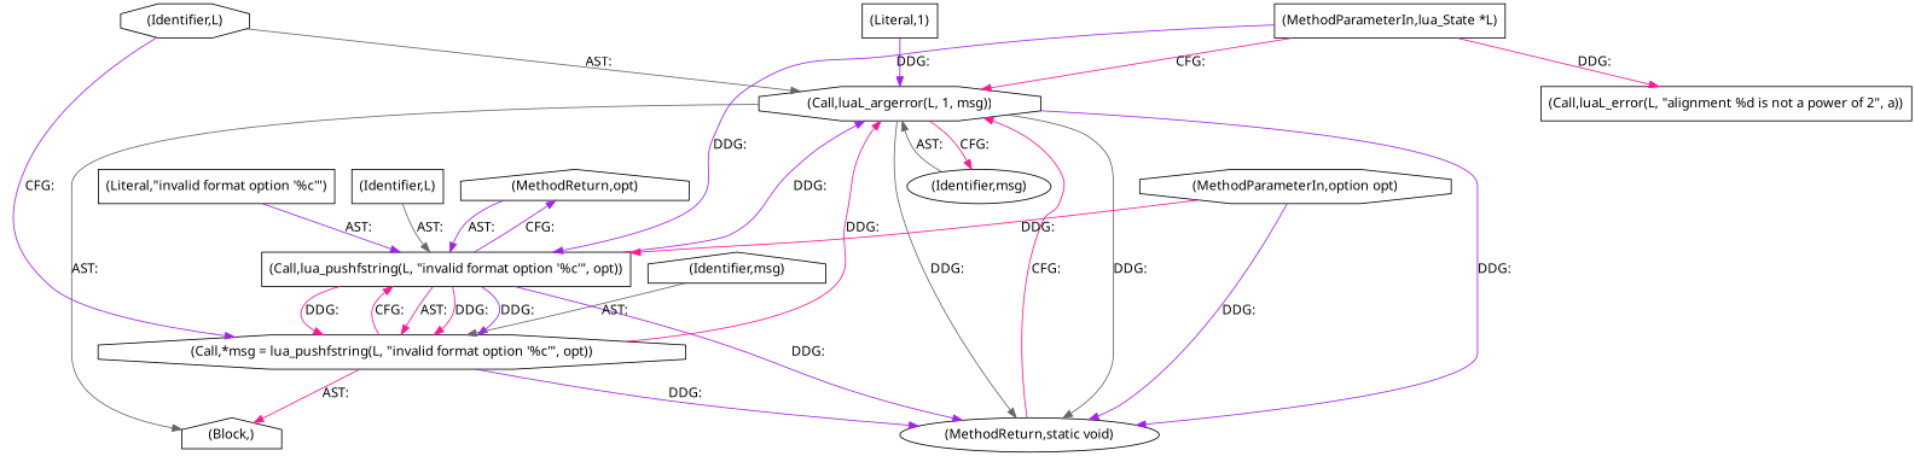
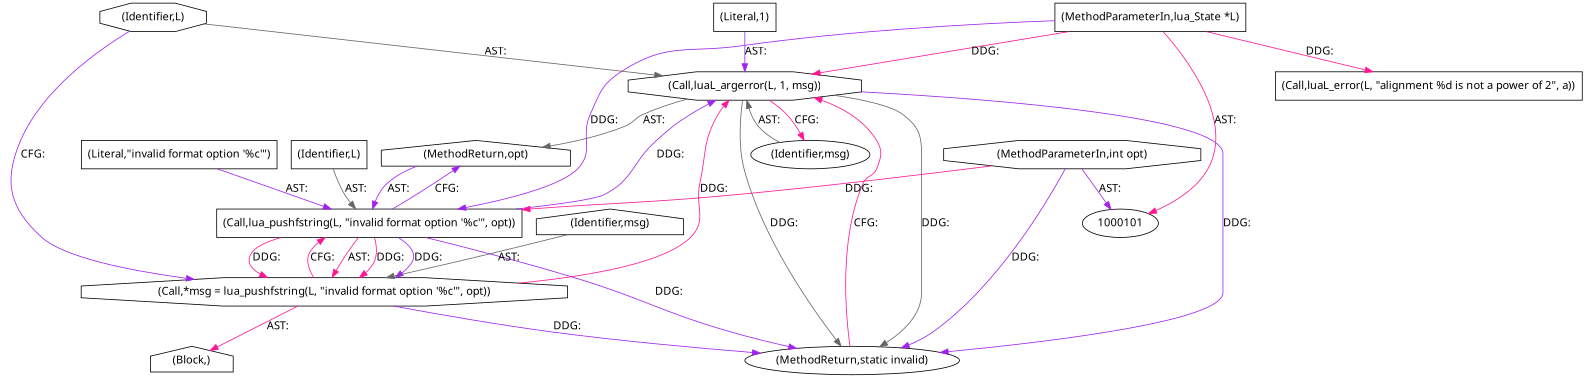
  digraph {
    fontname="Noto Sans"
    node [fontname="Noto Sans" shape=box]
    edge [color=purple fontname="Noto Sans"]
    n1 [label="(Call,luaL_argerror(L, 1, msg))" shape=octagon]
    n2 [label="(Block,)" shape=house]
-   n3 [label="(MethodReturn,static void)" shape=ellipse]
+   n3 [label="(MethodReturn,static invalid)" shape=ellipse]
    n4 [label="(Identifier,msg)" shape=ellipse]
    n5 [label="(Call,lua_pushfstring(L, \"invalid format option '%c'\", opt))"]
    n6 [label="(Call,*msg = lua_pushfstring(L, \"invalid format option '%c'\", opt))" shape=octagon]
    n7 [label="(MethodReturn,opt)" shape=house]
    n8 [label="(MethodParameterIn,lua_State *L)"]
    n9 [label="(Call,luaL_error(L, \"alignment %d is not a power of 2\", a))"]
-   n11 [label="(MethodParameterIn,option opt)" shape=octagon]
+   1000101 [shape=ellipse]
+   n11 [label="(MethodParameterIn,int opt)" shape=octagon]
    n12 [label="(Identifier,msg)" shape=house]
    n13 [label="(Literal,1)"]
    n14 [label="(Identifier,L)"]
    n15 [label="(Literal,\"invalid format option '%c'\")"]
    n16 [label="(Identifier,L)" shape=octagon]
-   n1 -> n2 [color=gray40 label="AST: "]
+   n1 -> n7 [color=gray40 label="AST: "]
    n1 -> n3 [color=gray40 label="DDG: "]
    n1 -> n3 [label="DDG: "]
    n1 -> n3 [color=gray40 label="DDG: "]
    n1 -> n4 [color=deeppink label="CFG: "]
    n3 -> n1 [color=deeppink label="CFG: "]
    n4 -> n1 [color=gray40 label="AST: "]
    n5 -> n1 [label="DDG: "]
    n5 -> n3 [label="DDG: "]
    n5 -> n6 [color=deeppink label="AST: "]
    n5 -> n6 [color=deeppink label="DDG: "]
    n5 -> n6 [label="DDG: "]
    n5 -> n6 [color=deeppink label="DDG: "]
    n5 -> n7 [label="CFG: "]
    n6 -> n1 [color=deeppink label="DDG: "]
    n6 -> n2 [color=deeppink label="AST: "]
    n6 -> n3 [label="DDG: "]
    n6 -> n5 [color=deeppink label="CFG: "]
    n7 -> n5 [label="AST: "]
-   n8 -> n1 [color=deeppink label="CFG: "]
+   n8 -> n1 [color=deeppink label="DDG: "]
    n8 -> n5 [label="DDG: "]
    n8 -> n9 [color=deeppink label="DDG: "]
+   n8 -> 1000101 [color=deeppink label="AST: "]
    n11 -> n3 [label="DDG: "]
    n11 -> n5 [color=deeppink label="DDG: "]
+   n11 -> 1000101 [label="AST: "]
    n12 -> n6 [color=gray40 label="AST: "]
-   n13 -> n1 [label="DDG: "]
+   n13 -> n1 [label="AST: "]
    n14 -> n5 [color=gray40 label="AST: "]
    n15 -> n5 [label="AST: "]
    n16 -> n1 [color=gray40 label="AST: "]
    n16 -> n6 [label="CFG: "]
  }
